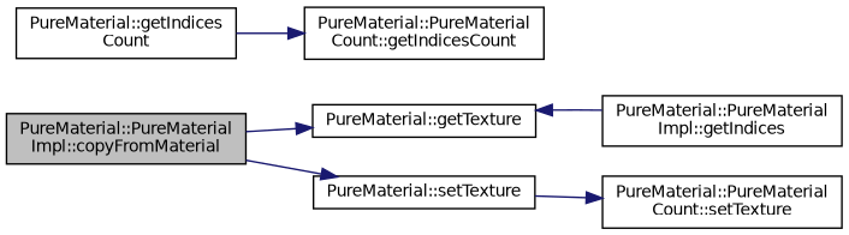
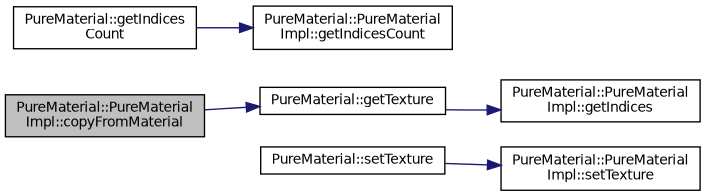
  digraph {
    rankdir=LR
    node [color=black fillcolor=white fontname=Helvetica fontsize=10 shape=record style=filled]
    edge [color=midnightblue fontname=Helvetica fontsize=10 labelfontname=Helvetica labelfontsize=10 style=solid]
    n1 [fillcolor=grey75 fontcolor=black height=0.2 label="PureMaterial::PureMaterial\lImpl::copyFromMaterial" width=0.4]
    n2 [height=0.2 label="PureMaterial::getTexture" width=0.4]
    n3 [height=0.2 label="PureMaterial::setTexture" width=0.4]
    n4 [height=0.2 label="PureMaterial::getIndices\lCount" width=0.4]
-   n5 [height=0.2 label="PureMaterial::PureMaterial\lCount::getIndicesCount" width=0.4]
+   n5 [height=0.2 label="PureMaterial::PureMaterial\lImpl::getIndicesCount" width=0.4]
    n6 [height=0.2 label="PureMaterial::PureMaterial\lImpl::getIndices" width=0.4]
-   n7 [height=0.2 label="PureMaterial::PureMaterial\lCount::setTexture" width=0.4]
+   n7 [height=0.2 label="PureMaterial::PureMaterial\lImpl::setTexture" width=0.4]
    n1 -> n2
-   n1 -> n3
-   n6 -> n2
+   n2 -> n6
    n3 -> n7
    n4 -> n5
  }
